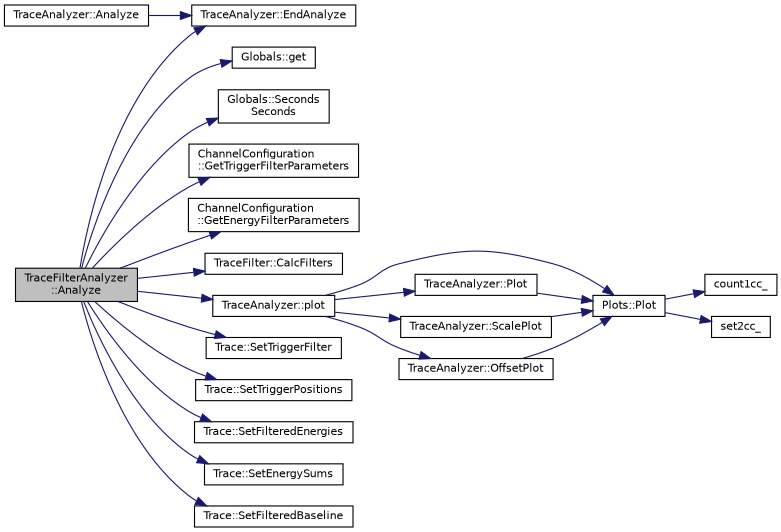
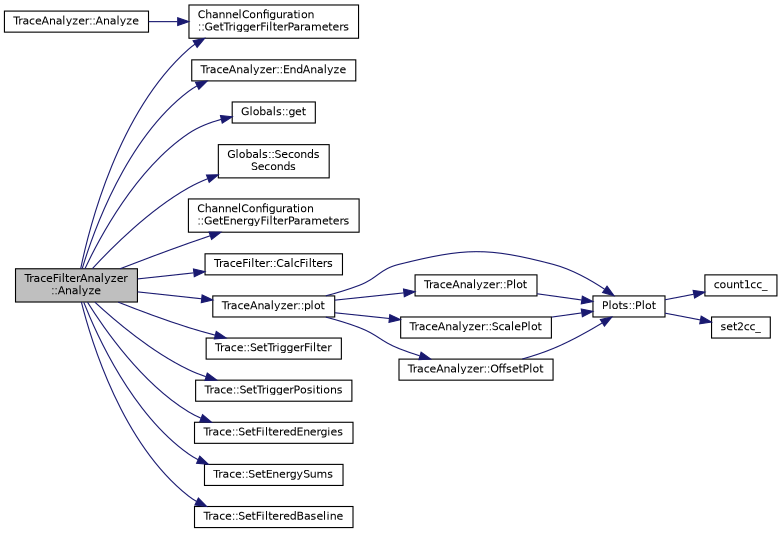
  digraph {
    rankdir=LR
    node [color=black fillcolor=white fontname=Helvetica fontsize=10 shape=record style=filled]
    edge [color=midnightblue fontname=Helvetica fontsize=10 labelfontname=Helvetica labelfontsize=10 style=solid]
    n1 [fillcolor=grey75 fontcolor=black height=0.2 label="TraceFilterAnalyzer\l::Analyze" width=0.4]
    n2 [height=0.2 label="TraceAnalyzer::EndAnalyze" width=0.4]
    n3 [height=0.2 label="Globals::get" width=0.4]
    n4 [height=0.2 label="Globals::Seconds\lSeconds" width=0.4]
    n5 [height=0.2 label="ChannelConfiguration\l::GetTriggerFilterParameters" width=0.4]
    n6 [height=0.2 label="ChannelConfiguration\l::GetEnergyFilterParameters" width=0.4]
    n7 [height=0.2 label="TraceFilter::CalcFilters" width=0.4]
    n8 [height=0.2 label="TraceAnalyzer::plot" width=0.4]
    n9 [height=0.2 label="Trace::SetTriggerFilter" width=0.4]
    n10 [height=0.2 label="Trace::SetTriggerPositions" width=0.4]
    n11 [height=0.2 label="Trace::SetFilteredEnergies" width=0.4]
    n12 [height=0.2 label="Trace::SetEnergySums" width=0.4]
    n13 [height=0.2 label="Trace::SetFilteredBaseline" width=0.4]
    n14 [height=0.2 label="TraceAnalyzer::Analyze" width=0.4]
    n15 [height=0.2 label="Plots::Plot" width=0.4]
    n16 [height=0.2 label="TraceAnalyzer::Plot" width=0.4]
    n17 [height=0.2 label="TraceAnalyzer::ScalePlot" width=0.4]
    n18 [height=0.2 label="TraceAnalyzer::OffsetPlot" width=0.4]
    n19 [height=0.2 label=count1cc_ width=0.4]
    n20 [height=0.2 label=set2cc_ width=0.4]
    n1 -> n2
    n1 -> n3
    n1 -> n4
    n1 -> n5
    n1 -> n6
    n1 -> n7
    n1 -> n8
    n1 -> n9
    n1 -> n10
    n1 -> n11
    n1 -> n12
    n1 -> n13
    n8 -> n15
    n8 -> n16
    n8 -> n17
    n8 -> n18
-   n14 -> n2
+   n14 -> n5
    n15 -> n19
    n15 -> n20
    n16 -> n15
    n17 -> n15
    n18 -> n15
  }
